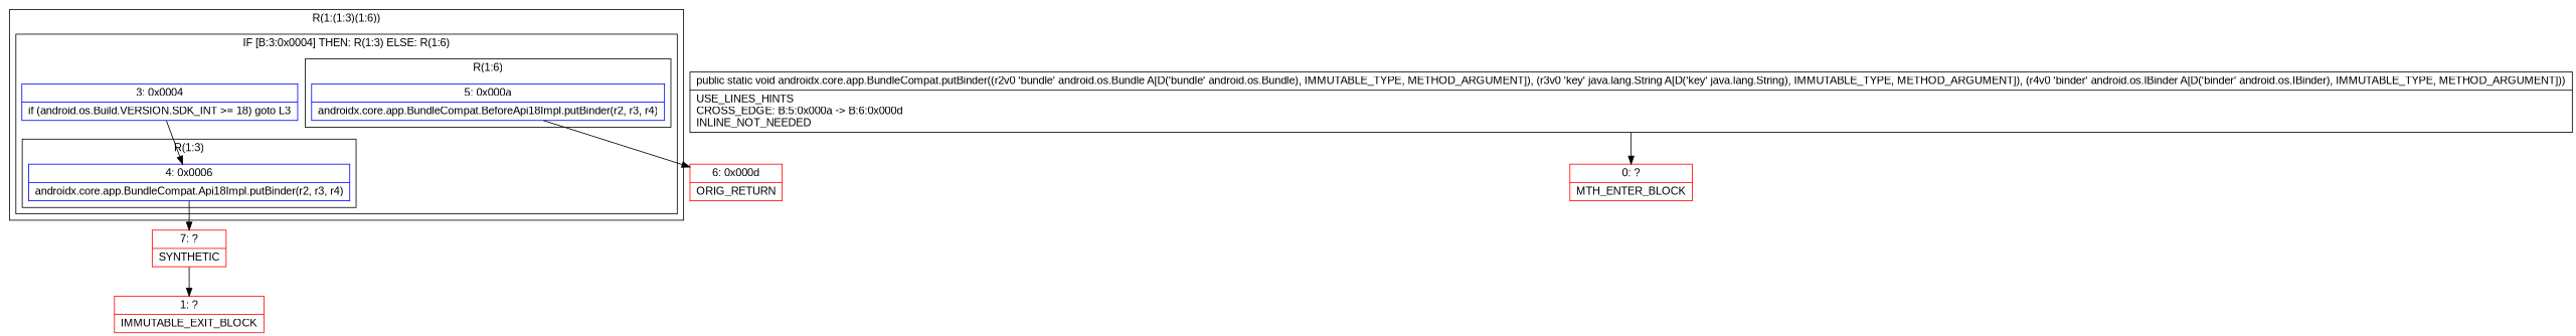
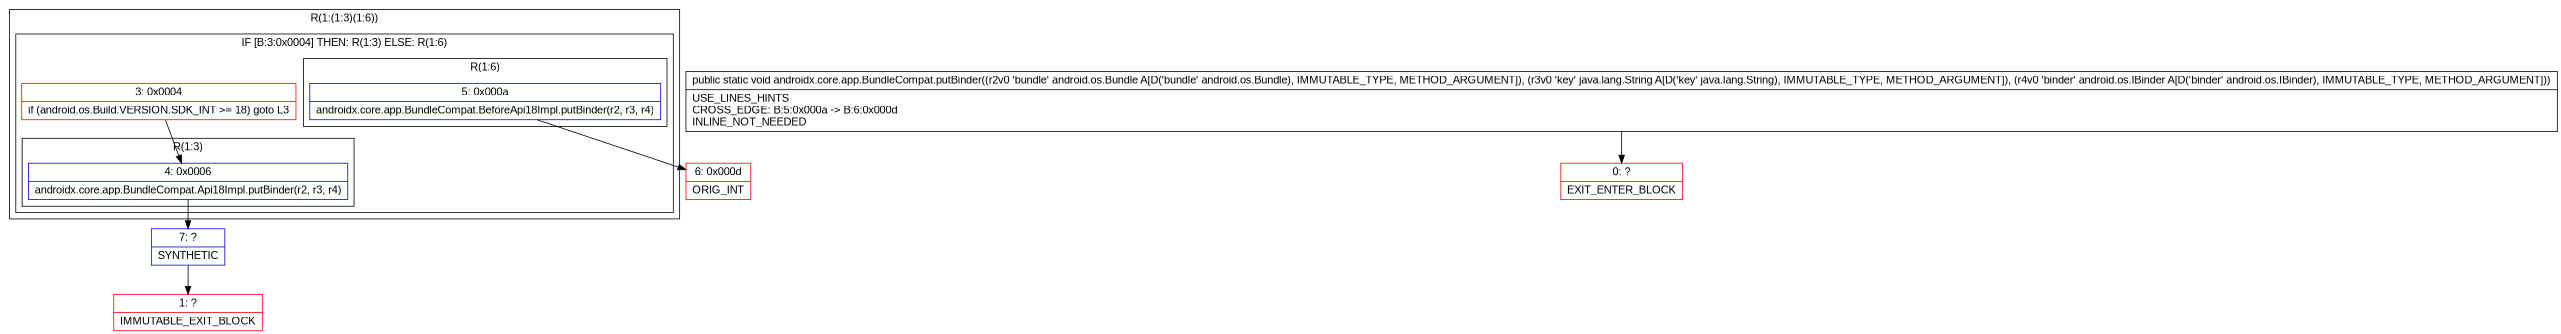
  digraph {
    fontname="Liberation Sans"
    node [color=red fontname="Liberation Sans" shape=record]
    edge [fontname="Liberation Sans"]
    n1 [color=blue label="{4\:\ 0x0006|androidx.core.app.BundleCompat.Api18Impl.putBinder(r2, r3, r4)\l}"]
    n2 [color=blue label="{5\:\ 0x000a|androidx.core.app.BundleCompat.BeforeApi18Impl.putBinder(r2, r3, r4)\l}"]
-   n3 [color=blue label="{3\:\ 0x0004|if (android.os.Build.VERSION.SDK_INT \>= 18) goto L3\l}"]
-   n4 [label="{7\:\ ?|SYNTHETIC\l}"]
-   n5 [label="{6\:\ 0x000d|ORIG_RETURN\l}"]
+   n3 [label="{3\:\ 0x0004|if (android.os.Build.VERSION.SDK_INT \>= 18) goto L3\l}"]
+   n4 [color=blue label="{7\:\ ?|SYNTHETIC\l}"]
+   n5 [label="{6\:\ 0x000d|ORIG_INT\l}"]
    n6 [label="{1\:\ ?|IMMUTABLE_EXIT_BLOCK\l}"]
-   n7 [label="{0\:\ ?|MTH_ENTER_BLOCK\l}"]
+   n7 [label="{0\:\ ?|EXIT_ENTER_BLOCK\l}"]
    n8 [label="{public static void androidx.core.app.BundleCompat.putBinder((r2v0 'bundle' android.os.Bundle A[D('bundle' android.os.Bundle), IMMUTABLE_TYPE, METHOD_ARGUMENT]), (r3v0 'key' java.lang.String A[D('key' java.lang.String), IMMUTABLE_TYPE, METHOD_ARGUMENT]), (r4v0 'binder' android.os.IBinder A[D('binder' android.os.IBinder), IMMUTABLE_TYPE, METHOD_ARGUMENT]))  | USE_LINES_HINTS\lCROSS_EDGE: B:5:0x000a \-\> B:6:0x000d\lINLINE_NOT_NEEDED\l}" color=""]
    subgraph cluster_1 {
      label="R(1:(1:3)(1:6))"
      subgraph cluster_2 {
        label="IF [B:3:0x0004] THEN: R(1:3) ELSE: R(1:6)"
        n3
        subgraph cluster_3 {
          label="R(1:3)"
          n1
        }
        subgraph cluster_4 {
          label="R(1:6)"
          n2
        }
      }
    }
    n1 -> n4
    n2 -> n5
    n3 -> n1
    n4 -> n6
    n8 -> n7
  }
